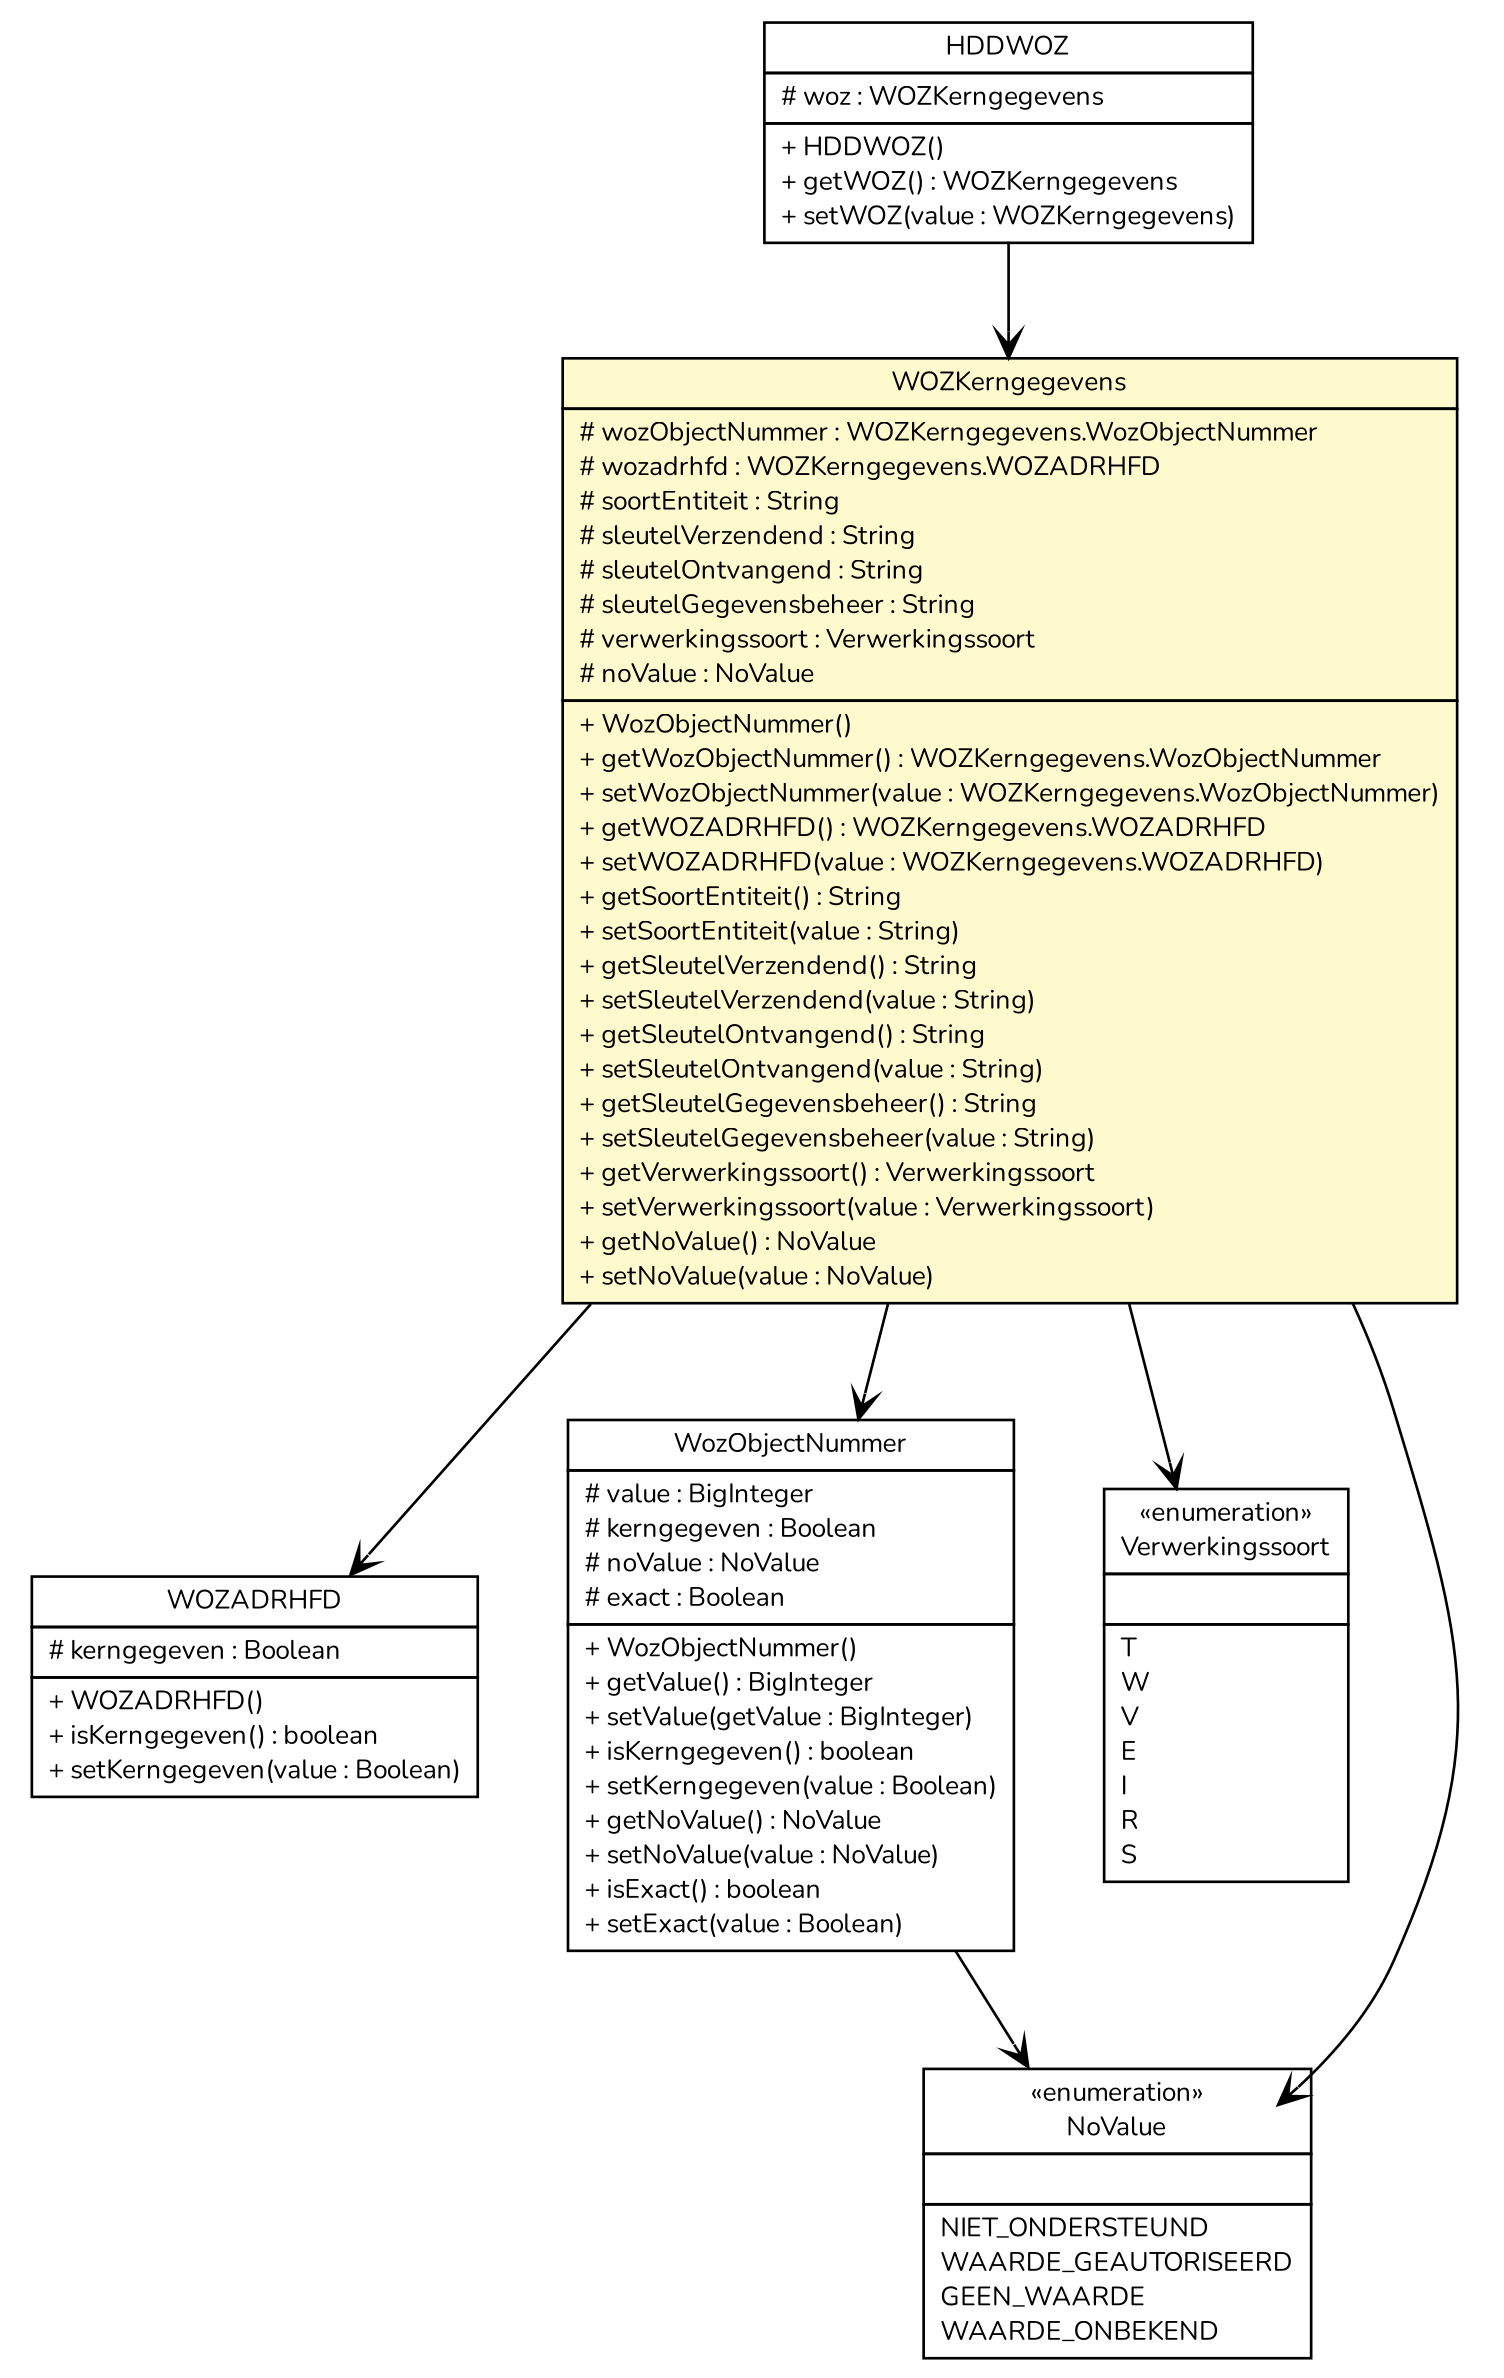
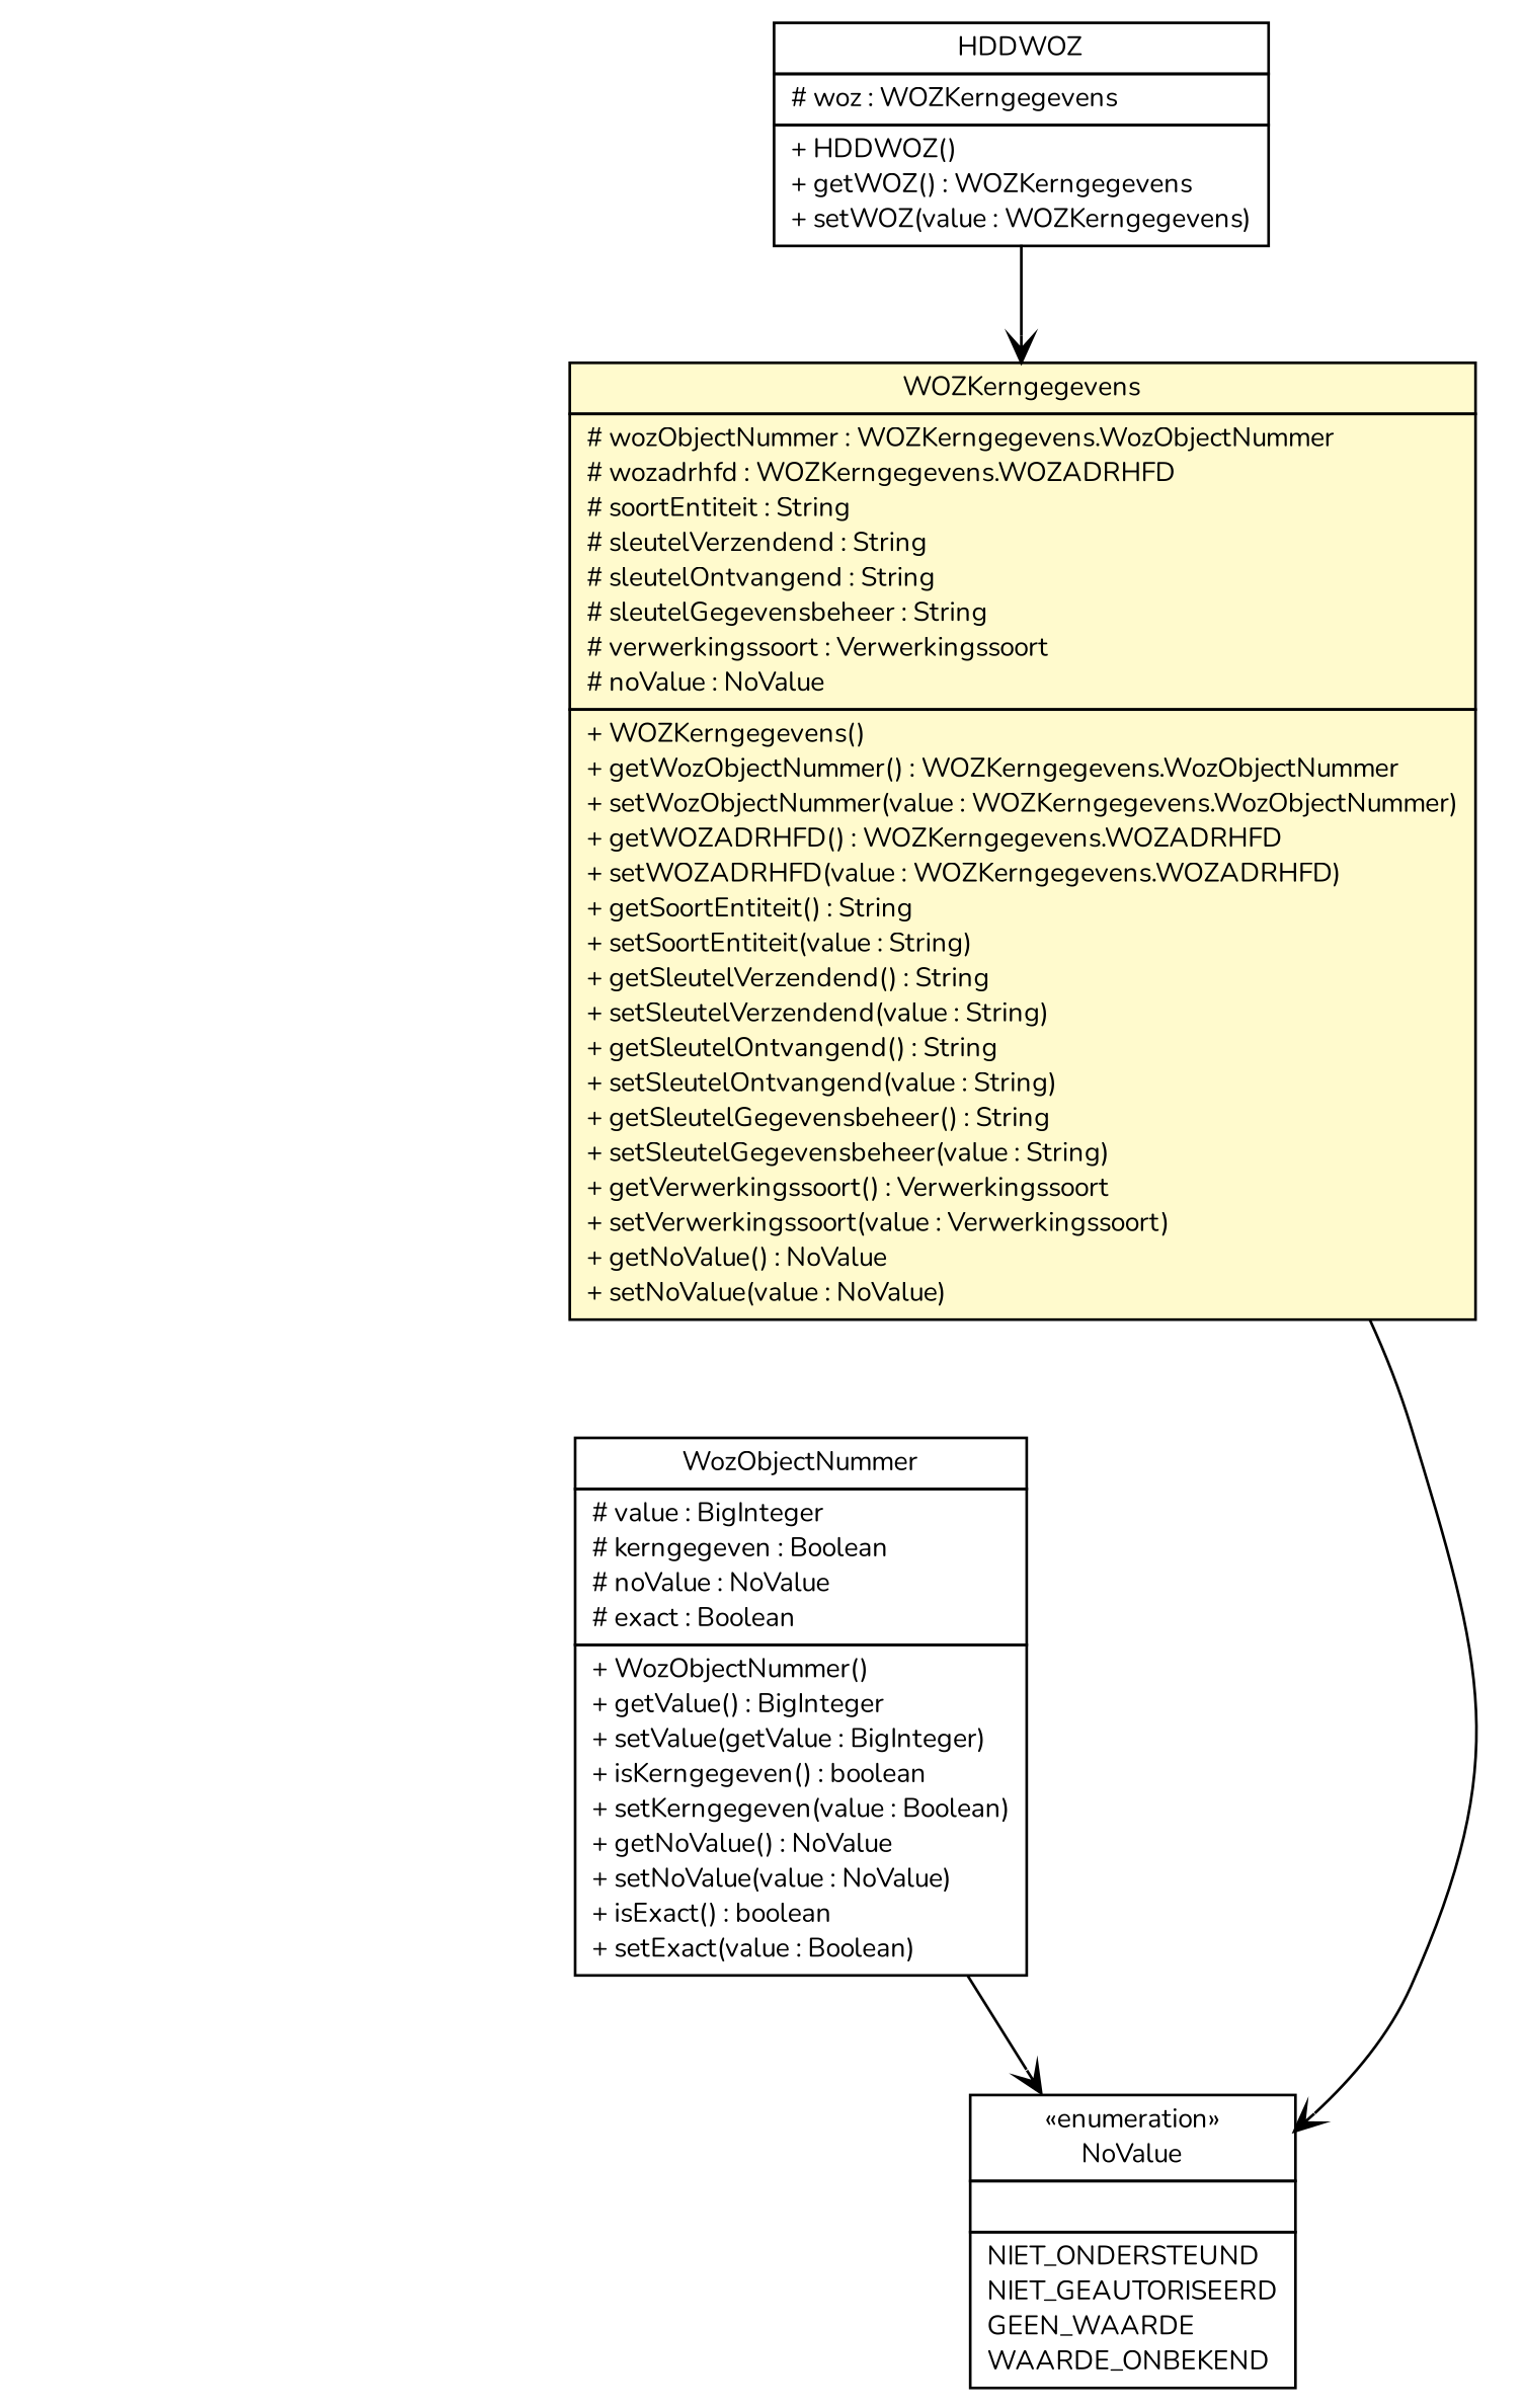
  digraph {
    fontname=Nunito
    nodesep=0.25
    ranksep=0.5
    node [fontcolor=black fontname=Nunito fontsize=10.0 shape=plaintext]
    edge [arrowhead=open color=black fontcolor=black fontname=Nunito fontsize=10.0 headport=p labelfontname=Helvetica labelfontsize=10 tailport=p]
    n1 [label=<<table title="nl.egem.stuf.sector.bg._0204.HHDKennisgeving.HDDWOZ" border="0" cellborder="1" cellspacing="0" cellpadding="2" port="p" href="./HHDKennisgeving.HDDWOZ.html"> 		<tr><td><table border="0" cellspacing="0" cellpadding="1"> <tr><td align="center" balign="center"> HDDWOZ </td></tr> 		</table></td></tr> 		<tr><td><table border="0" cellspacing="0" cellpadding="1"> <tr><td align="left" balign="left"> # woz : WOZKerngegevens </td></tr> 		</table></td></tr> 		<tr><td><table border="0" cellspacing="0" cellpadding="1"> <tr><td align="left" balign="left"> + HDDWOZ() </td></tr> <tr><td align="left" balign="left"> + getWOZ() : WOZKerngegevens </td></tr> <tr><td align="left" balign="left"> + setWOZ(value : WOZKerngegevens) </td></tr> 		</table></td></tr> 		</table>>]
-   n2 [label=<<table title="nl.egem.stuf.sector.bg._0204.WOZKerngegevens" border="0" cellborder="1" cellspacing="0" cellpadding="2" port="p" bgcolor="lemonChiffon" href="./WOZKerngegevens.html"> 		<tr><td><table border="0" cellspacing="0" cellpadding="1"> <tr><td align="center" balign="center"> WOZKerngegevens </td></tr> 		</table></td></tr> 		<tr><td><table border="0" cellspacing="0" cellpadding="1"> <tr><td align="left" balign="left"> # wozObjectNummer : WOZKerngegevens.WozObjectNummer </td></tr> <tr><td align="left" balign="left"> # wozadrhfd : WOZKerngegevens.WOZADRHFD </td></tr> <tr><td align="left" balign="left"> # soortEntiteit : String </td></tr> <tr><td align="left" balign="left"> # sleutelVerzendend : String </td></tr> <tr><td align="left" balign="left"> # sleutelOntvangend : String </td></tr> <tr><td align="left" balign="left"> # sleutelGegevensbeheer : String </td></tr> <tr><td align="left" balign="left"> # verwerkingssoort : Verwerkingssoort </td></tr> <tr><td align="left" balign="left"> # noValue : NoValue </td></tr> 		</table></td></tr> 		<tr><td><table border="0" cellspacing="0" cellpadding="1"> <tr><td align="left" balign="left"> + WozObjectNummer() </td></tr> <tr><td align="left" balign="left"> + getWozObjectNummer() : WOZKerngegevens.WozObjectNummer </td></tr> <tr><td align="left" balign="left"> + setWozObjectNummer(value : WOZKerngegevens.WozObjectNummer) </td></tr> <tr><td align="left" balign="left"> + getWOZADRHFD() : WOZKerngegevens.WOZADRHFD </td></tr> <tr><td align="left" balign="left"> + setWOZADRHFD(value : WOZKerngegevens.WOZADRHFD) </td></tr> <tr><td align="left" balign="left"> + getSoortEntiteit() : String </td></tr> <tr><td align="left" balign="left"> + setSoortEntiteit(value : String) </td></tr> <tr><td align="left" balign="left"> + getSleutelVerzendend() : String </td></tr> <tr><td align="left" balign="left"> + setSleutelVerzendend(value : String) </td></tr> <tr><td align="left" balign="left"> + getSleutelOntvangend() : String </td></tr> <tr><td align="left" balign="left"> + setSleutelOntvangend(value : String) </td></tr> <tr><td align="left" balign="left"> + getSleutelGegevensbeheer() : String </td></tr> <tr><td align="left" balign="left"> + setSleutelGegevensbeheer(value : String) </td></tr> <tr><td align="left" balign="left"> + getVerwerkingssoort() : Verwerkingssoort </td></tr> <tr><td align="left" balign="left"> + setVerwerkingssoort(value : Verwerkingssoort) </td></tr> <tr><td align="left" balign="left"> + getNoValue() : NoValue </td></tr> <tr><td align="left" balign="left"> + setNoValue(value : NoValue) </td></tr> 		</table></td></tr> 		</table>>]
-   n3 [label=<<table title="nl.egem.stuf.sector.bg._0204.WOZKerngegevens.WOZADRHFD" border="0" cellborder="1" cellspacing="0" cellpadding="2" port="p" href="./WOZKerngegevens.WOZADRHFD.html"> 		<tr><td><table border="0" cellspacing="0" cellpadding="1"> <tr><td align="center" balign="center"> WOZADRHFD </td></tr> 		</table></td></tr> 		<tr><td><table border="0" cellspacing="0" cellpadding="1"> <tr><td align="left" balign="left"> # kerngegeven : Boolean </td></tr> 		</table></td></tr> 		<tr><td><table border="0" cellspacing="0" cellpadding="1"> <tr><td align="left" balign="left"> + WOZADRHFD() </td></tr> <tr><td align="left" balign="left"> + isKerngegeven() : boolean </td></tr> <tr><td align="left" balign="left"> + setKerngegeven(value : Boolean) </td></tr> 		</table></td></tr> 		</table>>]
+   n2 [label=<<table title="nl.egem.stuf.sector.bg._0204.WOZKerngegevens" border="0" cellborder="1" cellspacing="0" cellpadding="2" port="p" bgcolor="lemonChiffon" href="./WOZKerngegevens.html"> 		<tr><td><table border="0" cellspacing="0" cellpadding="1"> <tr><td align="center" balign="center"> WOZKerngegevens </td></tr> 		</table></td></tr> 		<tr><td><table border="0" cellspacing="0" cellpadding="1"> <tr><td align="left" balign="left"> # wozObjectNummer : WOZKerngegevens.WozObjectNummer </td></tr> <tr><td align="left" balign="left"> # wozadrhfd : WOZKerngegevens.WOZADRHFD </td></tr> <tr><td align="left" balign="left"> # soortEntiteit : String </td></tr> <tr><td align="left" balign="left"> # sleutelVerzendend : String </td></tr> <tr><td align="left" balign="left"> # sleutelOntvangend : String </td></tr> <tr><td align="left" balign="left"> # sleutelGegevensbeheer : String </td></tr> <tr><td align="left" balign="left"> # verwerkingssoort : Verwerkingssoort </td></tr> <tr><td align="left" balign="left"> # noValue : NoValue </td></tr> 		</table></td></tr> 		<tr><td><table border="0" cellspacing="0" cellpadding="1"> <tr><td align="left" balign="left"> + WOZKerngegevens() </td></tr> <tr><td align="left" balign="left"> + getWozObjectNummer() : WOZKerngegevens.WozObjectNummer </td></tr> <tr><td align="left" balign="left"> + setWozObjectNummer(value : WOZKerngegevens.WozObjectNummer) </td></tr> <tr><td align="left" balign="left"> + getWOZADRHFD() : WOZKerngegevens.WOZADRHFD </td></tr> <tr><td align="left" balign="left"> + setWOZADRHFD(value : WOZKerngegevens.WOZADRHFD) </td></tr> <tr><td align="left" balign="left"> + getSoortEntiteit() : String </td></tr> <tr><td align="left" balign="left"> + setSoortEntiteit(value : String) </td></tr> <tr><td align="left" balign="left"> + getSleutelVerzendend() : String </td></tr> <tr><td align="left" balign="left"> + setSleutelVerzendend(value : String) </td></tr> <tr><td align="left" balign="left"> + getSleutelOntvangend() : String </td></tr> <tr><td align="left" balign="left"> + setSleutelOntvangend(value : String) </td></tr> <tr><td align="left" balign="left"> + getSleutelGegevensbeheer() : String </td></tr> <tr><td align="left" balign="left"> + setSleutelGegevensbeheer(value : String) </td></tr> <tr><td align="left" balign="left"> + getVerwerkingssoort() : Verwerkingssoort </td></tr> <tr><td align="left" balign="left"> + setVerwerkingssoort(value : Verwerkingssoort) </td></tr> <tr><td align="left" balign="left"> + getNoValue() : NoValue </td></tr> <tr><td align="left" balign="left"> + setNoValue(value : NoValue) </td></tr> 		</table></td></tr> 		</table>>]
    n4 [label=<<table title="nl.egem.stuf.sector.bg._0204.WOZKerngegevens.WozObjectNummer" border="0" cellborder="1" cellspacing="0" cellpadding="2" port="p" href="./WOZKerngegevens.WozObjectNummer.html"> 		<tr><td><table border="0" cellspacing="0" cellpadding="1"> <tr><td align="center" balign="center"> WozObjectNummer </td></tr> 		</table></td></tr> 		<tr><td><table border="0" cellspacing="0" cellpadding="1"> <tr><td align="left" balign="left"> # value : BigInteger </td></tr> <tr><td align="left" balign="left"> # kerngegeven : Boolean </td></tr> <tr><td align="left" balign="left"> # noValue : NoValue </td></tr> <tr><td align="left" balign="left"> # exact : Boolean </td></tr> 		</table></td></tr> 		<tr><td><table border="0" cellspacing="0" cellpadding="1"> <tr><td align="left" balign="left"> + WozObjectNummer() </td></tr> <tr><td align="left" balign="left"> + getValue() : BigInteger </td></tr> <tr><td align="left" balign="left"> + setValue(getValue : BigInteger) </td></tr> <tr><td align="left" balign="left"> + isKerngegeven() : boolean </td></tr> <tr><td align="left" balign="left"> + setKerngegeven(value : Boolean) </td></tr> <tr><td align="left" balign="left"> + getNoValue() : NoValue </td></tr> <tr><td align="left" balign="left"> + setNoValue(value : NoValue) </td></tr> <tr><td align="left" balign="left"> + isExact() : boolean </td></tr> <tr><td align="left" balign="left"> + setExact(value : Boolean) </td></tr> 		</table></td></tr> 		</table>>]
-   n5 [label=<<table title="nl.egem.stuf.stuf0204.Verwerkingssoort" border="0" cellborder="1" cellspacing="0" cellpadding="2" port="p" href="../../../stuf0204/Verwerkingssoort.html"> 		<tr><td><table border="0" cellspacing="0" cellpadding="1"> <tr><td align="center" balign="center"> &#171;enumeration&#187; </td></tr> <tr><td align="center" balign="center"> Verwerkingssoort </td></tr> 		</table></td></tr> 		<tr><td><table border="0" cellspacing="0" cellpadding="1"> <tr><td align="left" balign="left">  </td></tr> 		</table></td></tr> 		<tr><td><table border="0" cellspacing="0" cellpadding="1"> <tr><td align="left" balign="left"> T </td></tr> <tr><td align="left" balign="left"> W </td></tr> <tr><td align="left" balign="left"> V </td></tr> <tr><td align="left" balign="left"> E </td></tr> <tr><td align="left" balign="left"> I </td></tr> <tr><td align="left" balign="left"> R </td></tr> <tr><td align="left" balign="left"> S </td></tr> 		</table></td></tr> 		</table>>]
-   n6 [label=<<table title="nl.egem.stuf.stuf0204.NoValue" border="0" cellborder="1" cellspacing="0" cellpadding="2" port="p" href="../../../stuf0204/NoValue.html"> 		<tr><td><table border="0" cellspacing="0" cellpadding="1"> <tr><td align="center" balign="center"> &#171;enumeration&#187; </td></tr> <tr><td align="center" balign="center"> NoValue </td></tr> 		</table></td></tr> 		<tr><td><table border="0" cellspacing="0" cellpadding="1"> <tr><td align="left" balign="left">  </td></tr> 		</table></td></tr> 		<tr><td><table border="0" cellspacing="0" cellpadding="1"> <tr><td align="left" balign="left"> NIET_ONDERSTEUND </td></tr> <tr><td align="left" balign="left"> WAARDE_GEAUTORISEERD </td></tr> <tr><td align="left" balign="left"> GEEN_WAARDE </td></tr> <tr><td align="left" balign="left"> WAARDE_ONBEKEND </td></tr> 		</table></td></tr> 		</table>>]
+   n6 [label=<<table title="nl.egem.stuf.stuf0204.NoValue" border="0" cellborder="1" cellspacing="0" cellpadding="2" port="p" href="../../../stuf0204/NoValue.html"> 		<tr><td><table border="0" cellspacing="0" cellpadding="1"> <tr><td align="center" balign="center"> &#171;enumeration&#187; </td></tr> <tr><td align="center" balign="center"> NoValue </td></tr> 		</table></td></tr> 		<tr><td><table border="0" cellspacing="0" cellpadding="1"> <tr><td align="left" balign="left">  </td></tr> 		</table></td></tr> 		<tr><td><table border="0" cellspacing="0" cellpadding="1"> <tr><td align="left" balign="left"> NIET_ONDERSTEUND </td></tr> <tr><td align="left" balign="left"> NIET_GEAUTORISEERD </td></tr> <tr><td align="left" balign="left"> GEEN_WAARDE </td></tr> <tr><td align="left" balign="left"> WAARDE_ONBEKEND </td></tr> 		</table></td></tr> 		</table>>]
    n1 -> n2
-   n2 -> n3
-   n2 -> n4
-   n2 -> n5
    n2 -> n6
    n4 -> n6
  }
